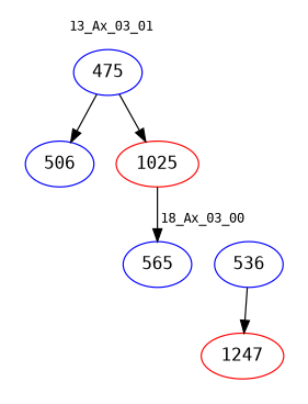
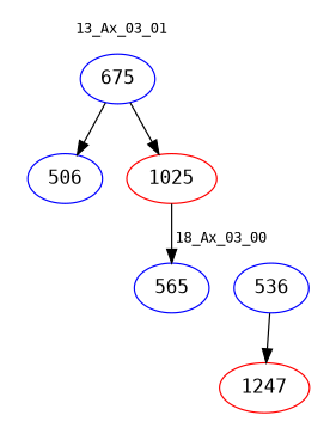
  digraph {
    fontname="DejaVu Sans Mono"
    node [color=blue fontname="DejaVu Sans Mono"]
    edge [color=black fontname="DejaVu Sans Mono"]
-   n1 [label=475]
+   n1 [label=675]
    n2 [label=506]
    n3 [color=red label=1025]
    n4 [label=536]
    n5 [label=565]
    n6 [color=red label=1247]
    subgraph cluster_1 {
      color=white
      fontsize=10
      label="13_Ax_03_01"
      n1
      n2
      n3
    }
    subgraph cluster_2 {
      color=white
      fontsize=10
      label="18_Ax_03_00"
      n4
      n5
      n6
    }
    n1 -> n2
    n1 -> n3
    n3 -> n5
    n4 -> n6
  }
